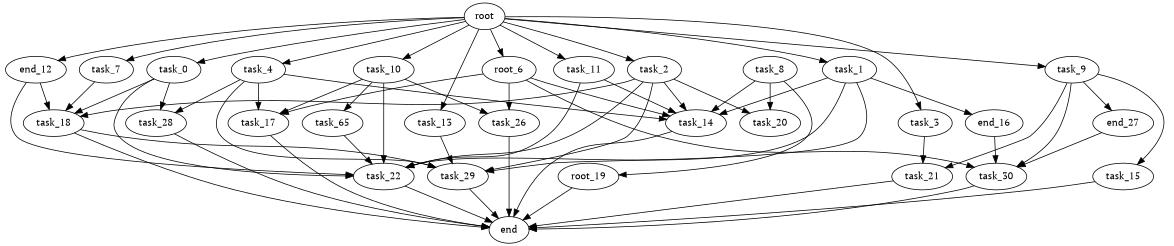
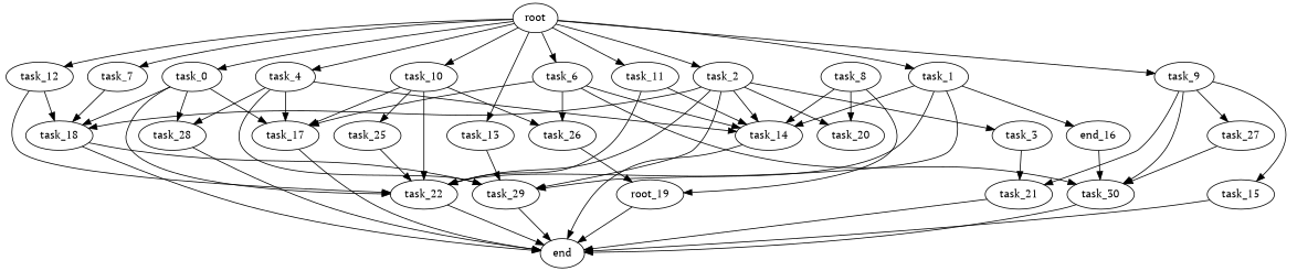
  digraph {
    fontname="PT Serif"
    node [fontname="PT Serif"]
    edge [fontname="PT Serif"]
    root
    task_1
    task_2
    task_3
    task_4
    n6 [label=task_0]
-   task_6 [label=root_6]
+   task_6
    task_7
    task_9
    task_10
    task_11
-   task_12 [label=end_12]
+   task_12
    task_13
    task_14
    n15 [label=end_16]
    task_22
    task_29
    task_18
    task_20
    task_21
    task_28
    task_17
    task_26
    task_30
    task_8
    n26 [label=root_19]
    task_15
-   task_27 [label=end_27]
-   task_25 [label=task_65]
+   task_27
+   task_25
    end
    root -> task_1
    root -> task_2
-   root -> task_3
+   task_2 -> task_3
    root -> task_4
    root -> n6
    root -> task_6
    root -> task_7
    root -> task_9
    root -> task_10
    root -> task_11
    root -> task_12
    root -> task_13
    task_1 -> task_14
    task_1 -> n15
    task_1 -> task_22
    task_1 -> task_29
    task_2 -> task_14
    task_2 -> task_22
    task_2 -> task_29
    task_2 -> task_18
    task_2 -> task_20
    task_3 -> task_21
    task_4 -> task_14
    task_4 -> task_29
    task_4 -> task_28
    task_4 -> task_17
    n6 -> task_22
    n6 -> task_18
    n6 -> task_28
+   n6 -> task_17
    task_6 -> task_14
    task_6 -> task_17
    task_6 -> task_26
    task_6 -> task_30
    task_7 -> task_18
    task_9 -> task_21
    task_9 -> task_30
    task_9 -> task_15
    task_9 -> task_27
    task_10 -> task_22
    task_10 -> task_17
    task_10 -> task_26
    task_10 -> task_25
    task_11 -> task_14
    task_11 -> task_22
    task_12 -> task_22
    task_12 -> task_18
    task_13 -> task_29
    task_14 -> end
    n15 -> task_30
    task_22 -> end
    task_29 -> end
    task_18 -> task_29
    task_18 -> end
    task_21 -> end
    task_28 -> end
    task_17 -> end
-   task_26 -> end
+   task_26 -> n26
    task_30 -> end
    task_8 -> task_14
    task_8 -> task_20
    task_8 -> n26
    n26 -> end
    task_15 -> end
    task_27 -> task_30
    task_25 -> task_22
  }
